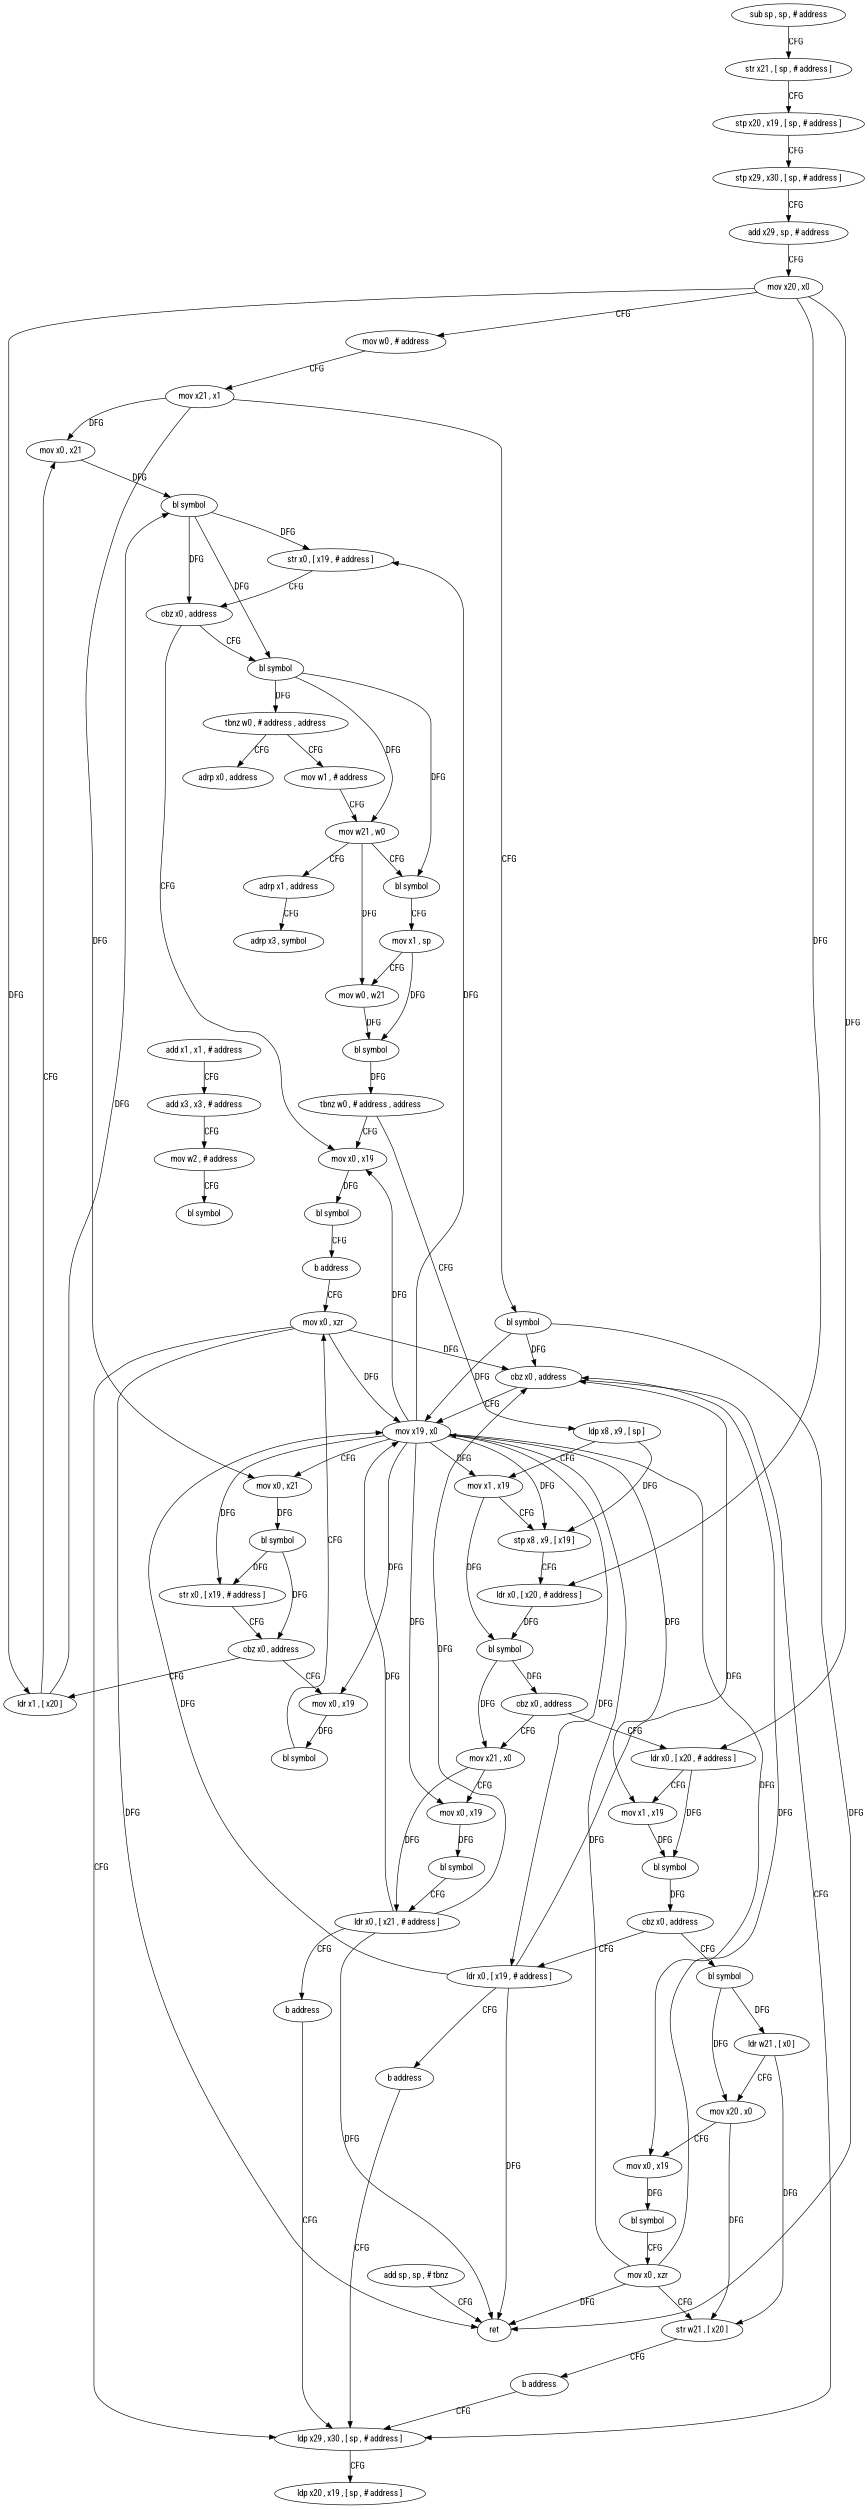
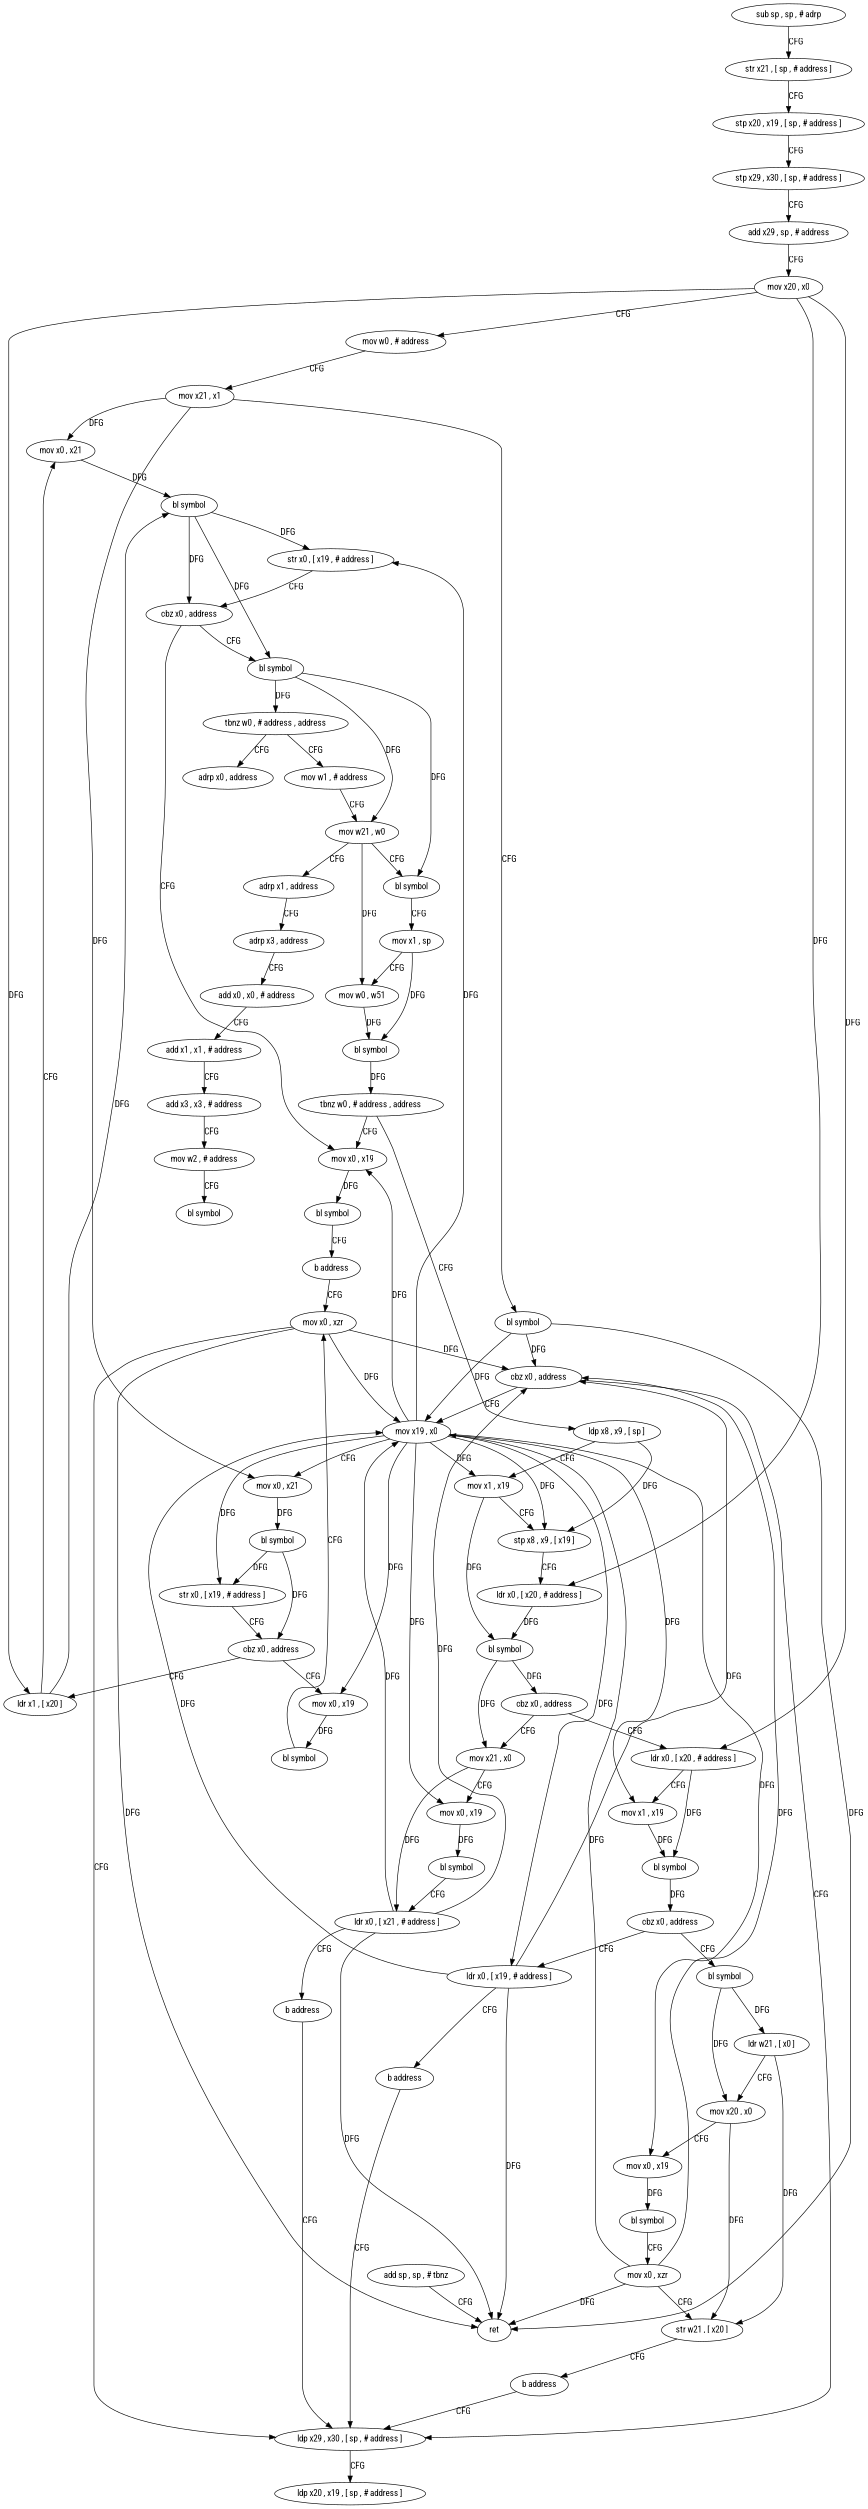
  digraph {
    fontname="Roboto Condensed"
    node [fontname="Roboto Condensed"]
    edge [fontname="Roboto Condensed"]
-   n1 [label="sub sp , sp , # address"]
+   n1 [label="sub sp , sp , # adrp"]
    n2 [label="str x21 , [ sp , # address ]"]
    n3 [label="stp x20 , x19 , [ sp , # address ]"]
    n4 [label="stp x29 , x30 , [ sp , # address ]"]
    n5 [label="add x29 , sp , # address"]
    n6 [label="mov x20 , x0"]
    n7 [label="mov w0 , # address"]
    n8 [label="ldr x1 , [ x20 ]"]
    n9 [label="ldr x0 , [ x20 , # address ]"]
    n10 [label="ldr x0 , [ x20 , # address ]"]
    n11 [label="mov x21 , x1"]
    n12 [label="mov x0 , x21"]
    n13 [label="bl symbol"]
    n14 [label="bl symbol"]
    n15 [label="mov x1 , x19"]
    n16 [label="bl symbol"]
    n17 [label="bl symbol"]
    n18 [label="mov x0 , x21"]
    n19 [label="cbz x0 , address"]
    n20 [label="mov x19 , x0"]
    n21 [label=ret]
    n22 [label="bl symbol"]
    n23 [label="ldp x29 , x30 , [ sp , # address ]"]
    n24 [label="str x0 , [ x19 , # address ]"]
    n25 [label="mov x0 , x19"]
    n26 [label="str x0 , [ x19 , # address ]"]
    n27 [label="mov x0 , x19"]
    n28 [label="mov x1 , x19"]
    n29 [label="stp x8 , x9 , [ x19 ]"]
    n30 [label="ldr x0 , [ x19 , # address ]"]
    n31 [label="mov x0 , x19"]
    n32 [label="mov x0 , x19"]
    n33 [label="ldp x20 , x19 , [ sp , # address ]"]
    n34 [label="cbz x0 , address"]
    n35 [label="bl symbol"]
    n36 [label="cbz x0 , address"]
    n37 [label="bl symbol"]
    n38 [label="b address"]
    n39 [label="bl symbol"]
    n40 [label="bl symbol"]
    n41 [label="add sp , sp , # tbnz"]
    n42 [label="mov x0 , xzr"]
    n43 [label="bl symbol"]
    n44 [label="tbnz w0 , # address , address"]
    n45 [label="mov w21 , w0"]
    n46 [label="bl symbol"]
    n47 [label="b address"]
    n48 [label="adrp x0 , address"]
    n49 [label="mov w1 , # address"]
    n50 [label="adrp x1 , address"]
-   n51 [label="mov w0 , w21"]
+   n51 [label="mov w0 , w51"]
    n52 [label="mov x1 , sp"]
-   n53 [label="adrp x3 , symbol"]
+   n53 [label="adrp x3 , address"]
+   n54 [label="add x0 , x0 , # address"]
    n55 [label="add x1 , x1 , # address"]
    n56 [label="add x3 , x3 , # address"]
    n57 [label="mov w2 , # address"]
    n58 [label="bl symbol"]
    n59 [label="bl symbol"]
    n60 [label="tbnz w0 , # address , address"]
    n61 [label="ldp x8 , x9 , [ sp ]"]
    n62 [label="cbz x0 , address"]
    n63 [label="mov x21 , x0"]
    n64 [label="ldr x0 , [ x21 , # address ]"]
    n65 [label="cbz x0 , address"]
    n66 [label="b address"]
    n67 [label="bl symbol"]
    n68 [label="ldr w21 , [ x0 ]"]
    n69 [label="mov x20 , x0"]
    n70 [label="str w21 , [ x20 ]"]
    n71 [label="b address"]
    n72 [label="mov x0 , xzr"]
    n1 -> n2 [label=CFG]
    n2 -> n3 [label=CFG]
    n3 -> n4 [label=CFG]
    n4 -> n5 [label=CFG]
    n5 -> n6 [label=CFG]
    n6 -> n7 [label=CFG]
    n6 -> n8 [label=DFG]
    n6 -> n9 [label=DFG]
    n6 -> n10 [label=DFG]
    n7 -> n11 [label=CFG]
    n8 -> n12 [label=CFG]
    n8 -> n13 [label=DFG]
    n9 -> n14 [label=DFG]
    n10 -> n15 [label=CFG]
    n10 -> n16 [label=DFG]
    n11 -> n12 [label=DFG]
    n11 -> n17 [label=CFG]
    n11 -> n18 [label=DFG]
    n12 -> n13 [label=DFG]
    n13 -> n26 [label=DFG]
    n13 -> n36 [label=DFG]
    n13 -> n43 [label=DFG]
    n14 -> n62 [label=DFG]
    n14 -> n63 [label=DFG]
    n15 -> n16 [label=DFG]
    n16 -> n65 [label=DFG]
    n17 -> n19 [label=DFG]
    n17 -> n20 [label=DFG]
    n17 -> n21 [label=DFG]
    n18 -> n22 [label=DFG]
    n19 -> n20 [label=CFG]
    n19 -> n23 [label=CFG]
    n20 -> n15 [label=DFG]
    n20 -> n18 [label=CFG]
    n20 -> n24 [label=DFG]
    n20 -> n25 [label=DFG]
    n20 -> n26 [label=DFG]
    n20 -> n27 [label=DFG]
    n20 -> n28 [label=DFG]
    n20 -> n29 [label=DFG]
    n20 -> n30 [label=DFG]
    n20 -> n31 [label=DFG]
    n20 -> n32 [label=DFG]
    n22 -> n24 [label=DFG]
    n22 -> n34 [label=DFG]
    n23 -> n33 [label=CFG]
    n24 -> n34 [label=CFG]
    n25 -> n35 [label=DFG]
    n26 -> n36 [label=CFG]
    n27 -> n37 [label=DFG]
    n28 -> n14 [label=DFG]
    n28 -> n29 [label=CFG]
    n29 -> n9 [label=CFG]
    n30 -> n19 [label=DFG]
    n30 -> n20 [label=DFG]
    n30 -> n21 [label=DFG]
    n30 -> n38 [label=CFG]
    n31 -> n39 [label=DFG]
    n32 -> n40 [label=DFG]
    n34 -> n8 [label=CFG]
    n34 -> n25 [label=CFG]
    n35 -> n42 [label=CFG]
    n36 -> n27 [label=CFG]
    n36 -> n43 [label=CFG]
    n37 -> n47 [label=CFG]
    n38 -> n23 [label=CFG]
    n39 -> n64 [label=CFG]
    n40 -> n72 [label=CFG]
    n41 -> n21 [label=CFG]
    n42 -> n19 [label=DFG]
    n42 -> n20 [label=DFG]
    n42 -> n21 [label=DFG]
    n42 -> n23 [label=CFG]
    n43 -> n44 [label=DFG]
    n43 -> n45 [label=DFG]
    n43 -> n46 [label=DFG]
    n44 -> n48 [label=CFG]
    n44 -> n49 [label=CFG]
    n45 -> n46 [label=CFG]
    n45 -> n50 [label=CFG]
    n45 -> n51 [label=DFG]
    n46 -> n52 [label=CFG]
    n47 -> n42 [label=CFG]
    n49 -> n45 [label=CFG]
    n50 -> n53 [label=CFG]
    n51 -> n59 [label=DFG]
    n52 -> n51 [label=CFG]
    n52 -> n59 [label=DFG]
+   n53 -> n54 [label=CFG]
+   n54 -> n55 [label=CFG]
    n55 -> n56 [label=CFG]
    n56 -> n57 [label=CFG]
    n57 -> n58 [label=CFG]
    n59 -> n60 [label=DFG]
    n60 -> n27 [label=CFG]
    n60 -> n61 [label=CFG]
    n61 -> n28 [label=CFG]
    n61 -> n29 [label=DFG]
    n62 -> n10 [label=CFG]
    n62 -> n63 [label=CFG]
    n63 -> n31 [label=CFG]
    n63 -> n64 [label=DFG]
    n64 -> n19 [label=DFG]
    n64 -> n20 [label=DFG]
    n64 -> n21 [label=DFG]
    n64 -> n66 [label=CFG]
    n65 -> n30 [label=CFG]
    n65 -> n67 [label=CFG]
    n66 -> n23 [label=CFG]
    n67 -> n68 [label=DFG]
    n67 -> n69 [label=DFG]
    n68 -> n69 [label=CFG]
    n68 -> n70 [label=DFG]
    n69 -> n32 [label=CFG]
    n69 -> n70 [label=DFG]
    n70 -> n71 [label=CFG]
    n71 -> n23 [label=CFG]
    n72 -> n19 [label=DFG]
    n72 -> n20 [label=DFG]
    n72 -> n21 [label=DFG]
    n72 -> n70 [label=CFG]
  }
